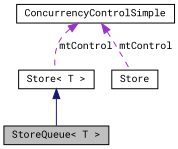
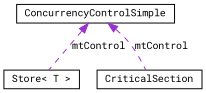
  digraph {
    fontname="Roboto Mono"
    node [color=black fillcolor=white fontname="Roboto Mono" fontsize=10 shape=record style=filled]
    edge [color=darkorchid3 dir=back fontname="Roboto Mono" fontsize=10 labelfontname=FreeSans labelfontsize=10 style=dashed]
-   n1 [fillcolor=grey75 fontcolor=black height=0.2 label="StoreQueue\< T \>" width=0.4]
    n2 [height=0.2 label="Store\< T \>" width=0.4]
    n3 [height=0.2 label=ConcurrencyControlSimple width=0.4]
-   n4 [height=0.2 label=Store width=0.4]
-   n2 -> n1 [color=midnightblue style=solid]
+   n4 [height=0.2 label=CriticalSection width=0.4]
    n3 -> n2 [label=mtControl]
    n3 -> n4 [label=mtControl]
  }
